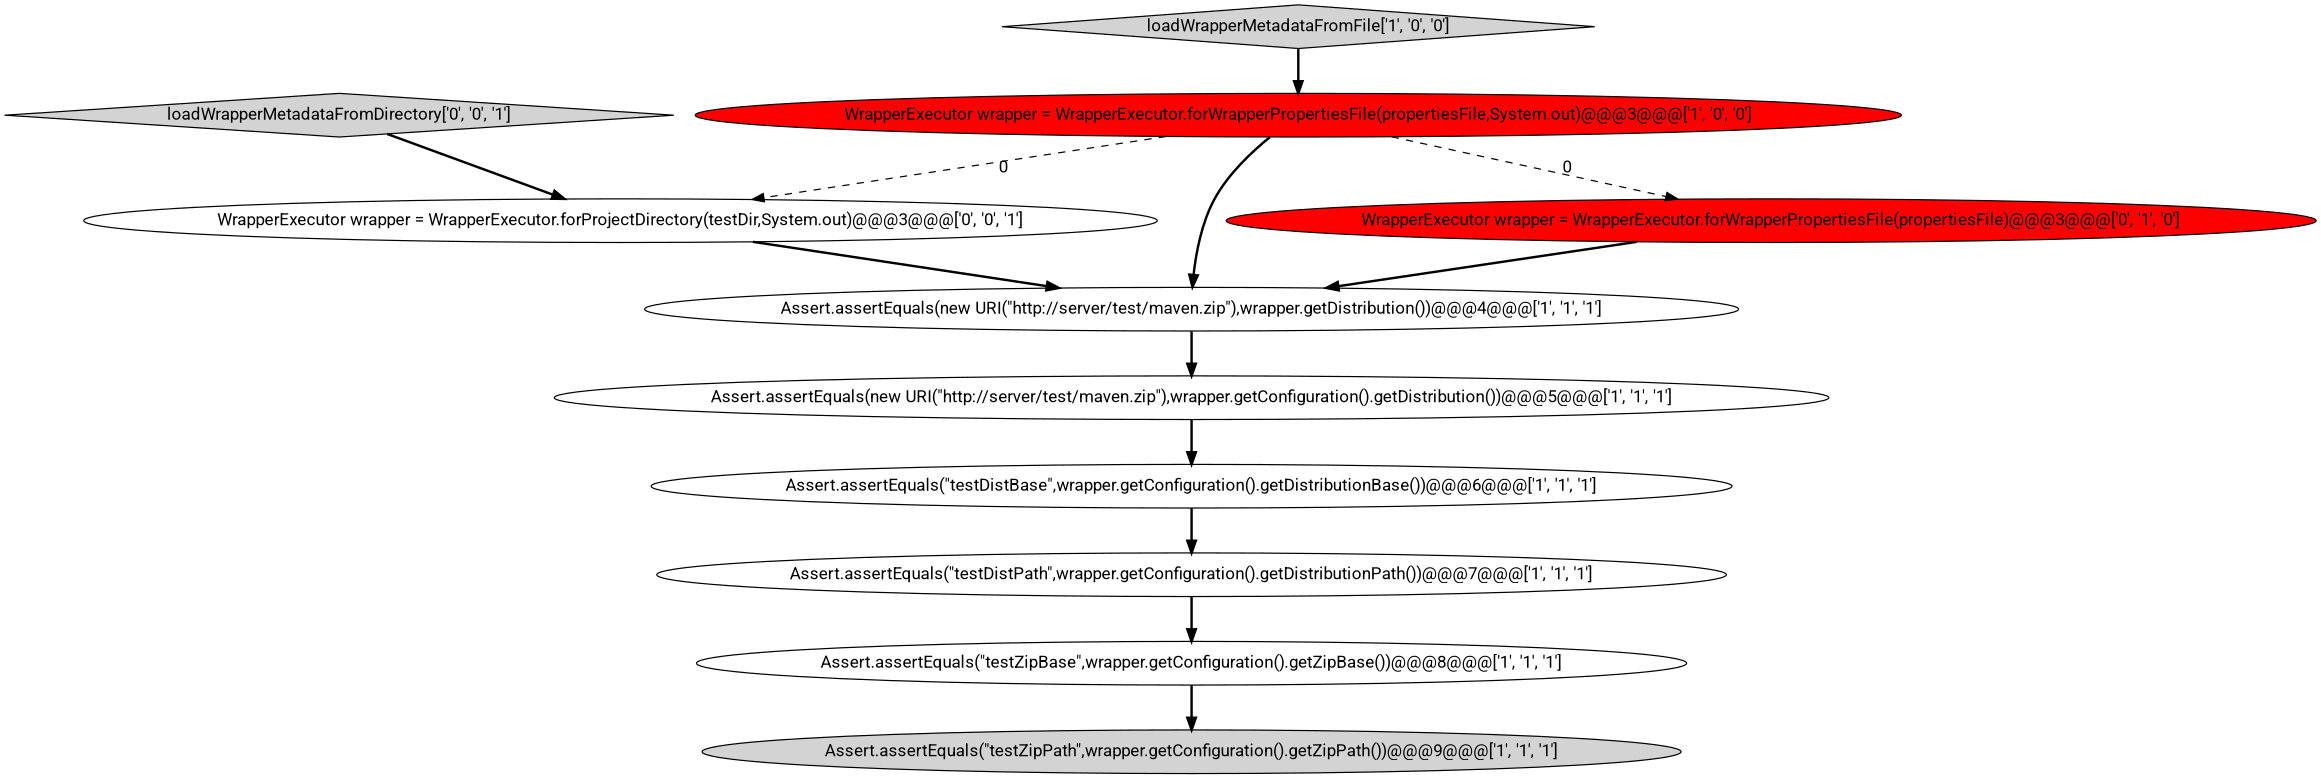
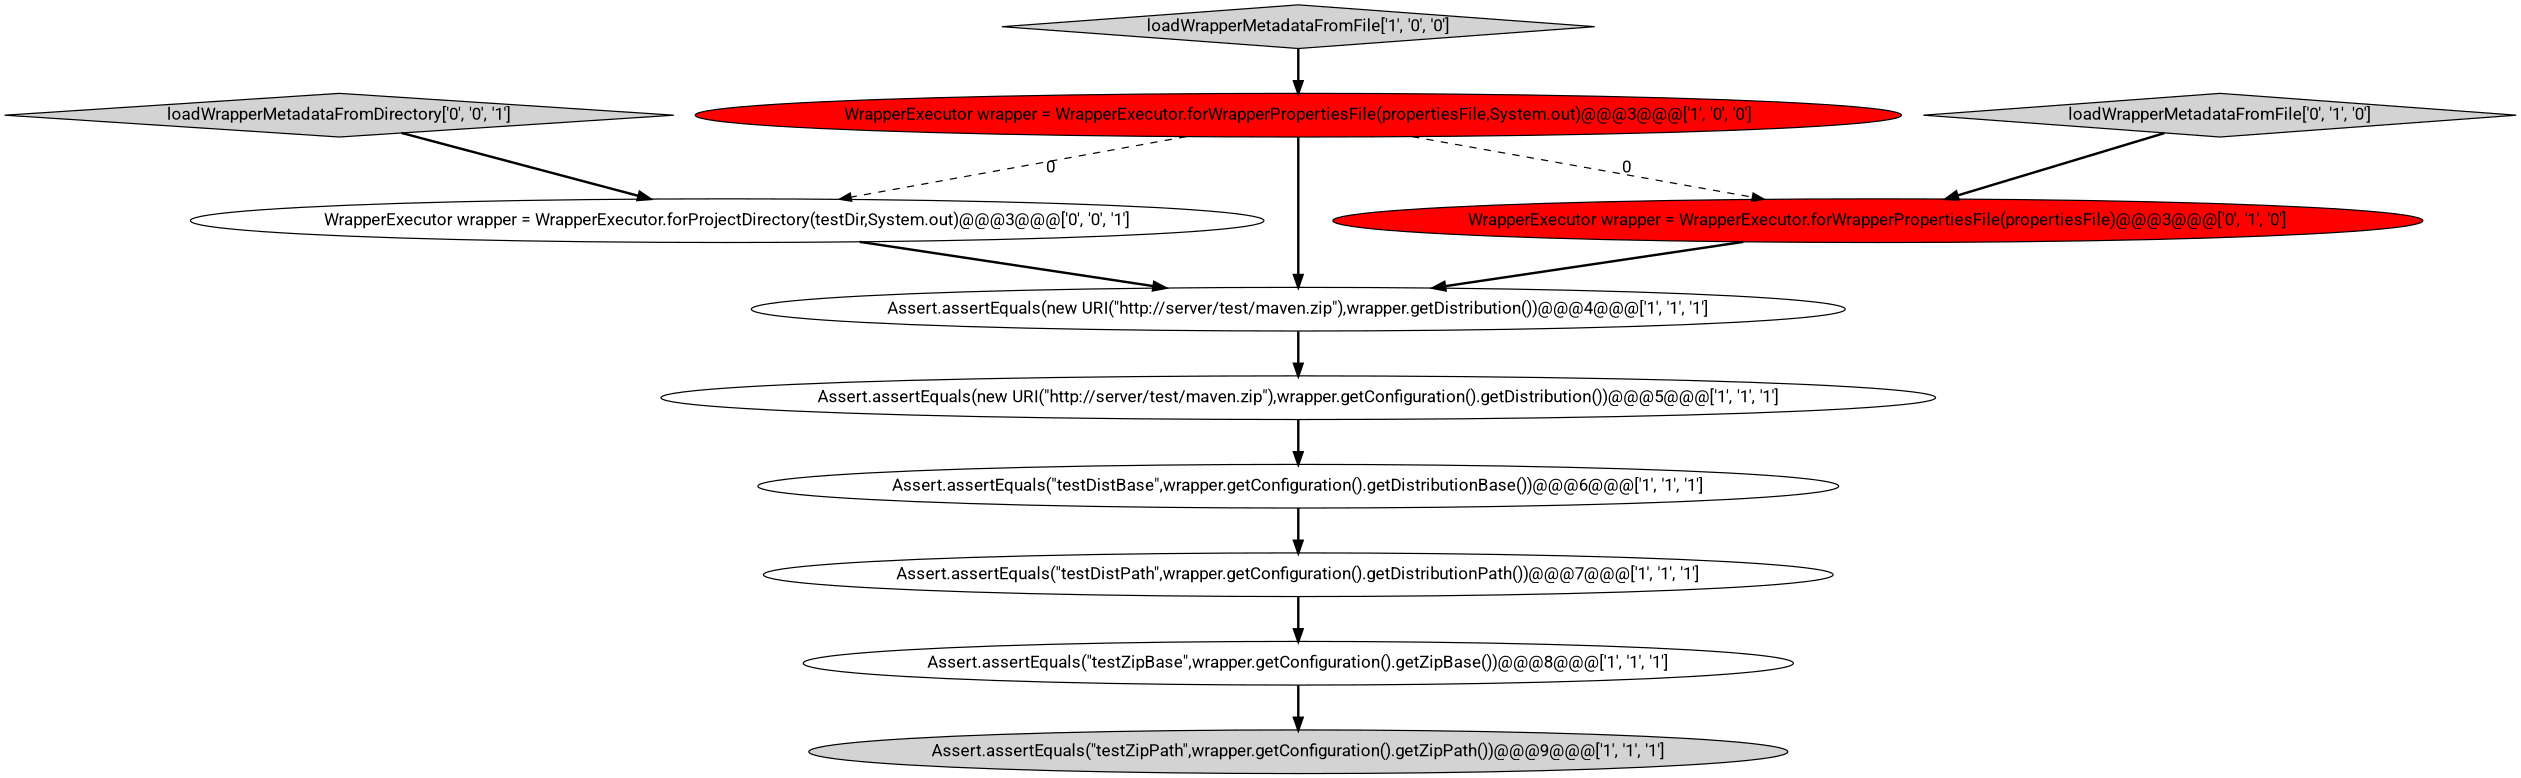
  digraph {
    fontname=Roboto
    node [fillcolor=white shape=ellipse style=filled fontname=Roboto]
    edge [style=bold fontname=Roboto]
    n1 [label="Assert.assertEquals(\"testZipBase\",wrapper.getConfiguration().getZipBase())@@@8@@@['1', '1', '1']"]
    n2 [fillcolor=lightgray label="Assert.assertEquals(\"testZipPath\",wrapper.getConfiguration().getZipPath())@@@9@@@['1', '1', '1']"]
    n3 [label="Assert.assertEquals(new URI(\"http://server/test/maven.zip\"),wrapper.getConfiguration().getDistribution())@@@5@@@['1', '1', '1']"]
    n4 [label="Assert.assertEquals(\"testDistBase\",wrapper.getConfiguration().getDistributionBase())@@@6@@@['1', '1', '1']"]
    n5 [label="Assert.assertEquals(\"testDistPath\",wrapper.getConfiguration().getDistributionPath())@@@7@@@['1', '1', '1']"]
    n6 [fillcolor=lightgray label="loadWrapperMetadataFromDirectory['0', '0', '1']" shape=diamond]
    n7 [label="WrapperExecutor wrapper = WrapperExecutor.forProjectDirectory(testDir,System.out)@@@3@@@['0', '0', '1']"]
    n8 [label="Assert.assertEquals(new URI(\"http://server/test/maven.zip\"),wrapper.getDistribution())@@@4@@@['1', '1', '1']"]
    n9 [fillcolor=lightgray label="loadWrapperMetadataFromFile['1', '0', '0']" shape=diamond]
    n10 [fillcolor=red label="WrapperExecutor wrapper = WrapperExecutor.forWrapperPropertiesFile(propertiesFile,System.out)@@@3@@@['1', '0', '0']"]
+   n11 [fillcolor=lightgray label="loadWrapperMetadataFromFile['0', '1', '0']" shape=diamond]
    n12 [fillcolor=red label="WrapperExecutor wrapper = WrapperExecutor.forWrapperPropertiesFile(propertiesFile)@@@3@@@['0', '1', '0']"]
    n1 -> n2
    n3 -> n4
    n4 -> n5
    n5 -> n1
    n6 -> n7
    n7 -> n8
    n8 -> n3
    n9 -> n10
    n10 -> n7 [label=0 style=dashed]
    n10 -> n8
    n10 -> n12 [label=0 style=dashed]
+   n11 -> n12
    n12 -> n8
  }
